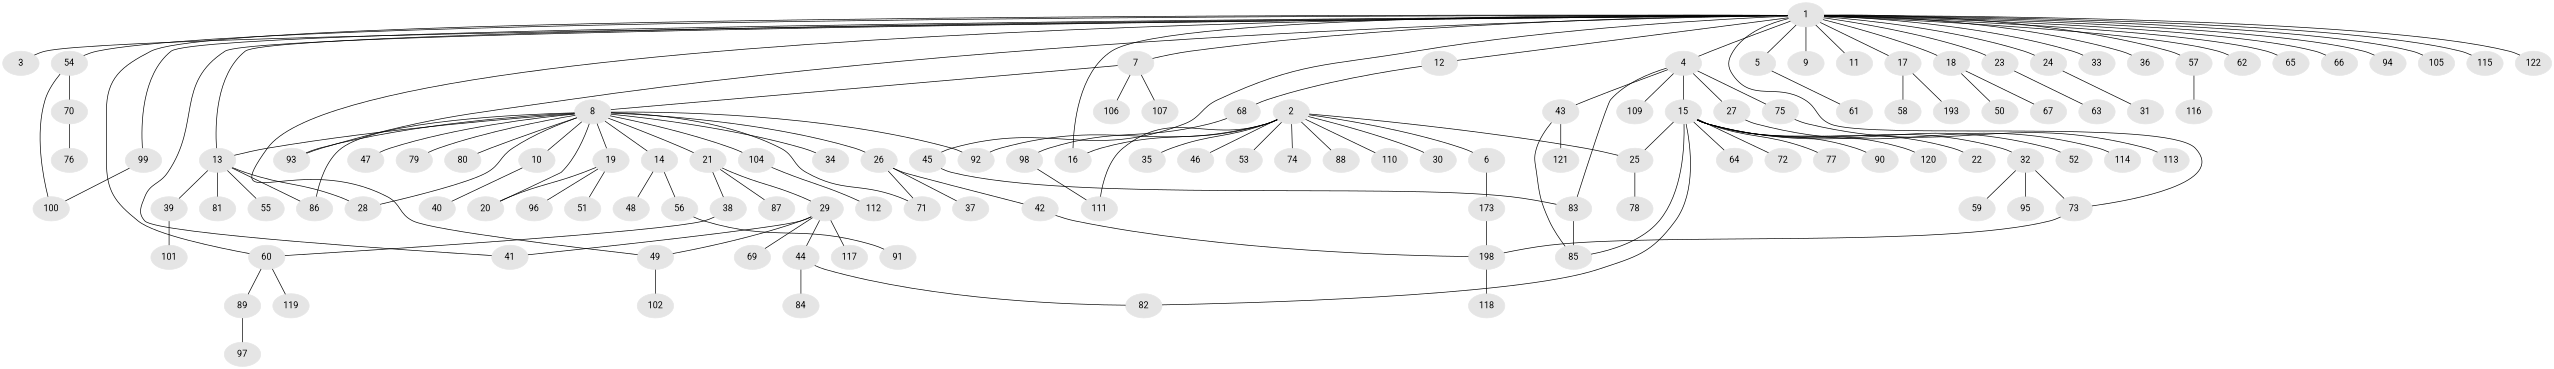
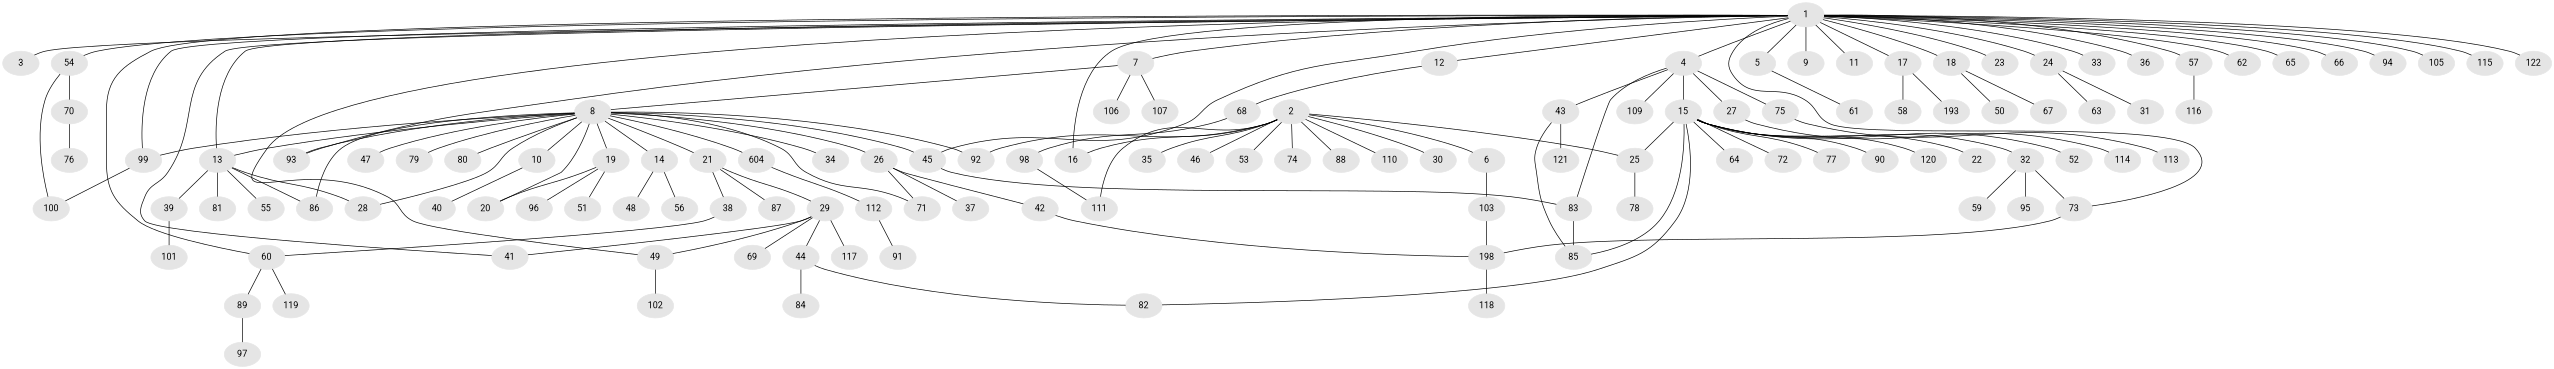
  graph {
    fontname=Roboto
    node [color=gray90 fontname=Roboto style=filled]
    edge [fontname=Roboto]
    1
    3
    4
    5
    7
    9
    11
    12
    13
    16
    17
    18
    23
    24
    33
    36
    41
    45
    49
    54
    57
    60
    62
    65
    66
    73
    93
    94
    99
    105
    115
    122
    2
    6
    25
    30
    35
    46
    53
    74
    88
    92
    110
    111
    15
    27
    43
    75
    83
    109
    61
    8
    106
    107
    68
    28
    86
    39
    55
    81
    58
    n62 [label=193]
    50
    67
    31
    63
    102
    70
    100
    116
    89
    119
    n73 [label=198]
-   103 [label=173]
+   103
    78
    22
    32
    52
    64
    72
    77
    82
    85
    90
    120
    114
    121
    113
    10
    14
    19
    20
    21
    26
    34
    47
    71
    79
    80
-   104
+   104 [label=604]
    40
    48
    56
    51
    96
    29
    38
    87
    37
    42
    112
    98
    101
    91
    59
    95
    44
    69
    117
    84
    118
    76
    97
    1 -- 3
    1 -- 4
    1 -- 5
    1 -- 7
    1 -- 9
    1 -- 11
    1 -- 12
    1 -- 13
    1 -- 16
    1 -- 17
    1 -- 18
    1 -- 23
    1 -- 24
    1 -- 33
    1 -- 36
    1 -- 41
    1 -- 45
    1 -- 49
    1 -- 54
    1 -- 57
    1 -- 60
    1 -- 62
    1 -- 65
    1 -- 66
    1 -- 73
    1 -- 93
    1 -- 94
    1 -- 99
    1 -- 105
    1 -- 115
    1 -- 122
    4 -- 15
    4 -- 27
    4 -- 43
    4 -- 75
    4 -- 83
    4 -- 109
    5 -- 61
    7 -- 8
    7 -- 106
    7 -- 107
    12 -- 68
    13 -- 28
    13 -- 86
    13 -- 39
    13 -- 55
    13 -- 81
    17 -- 58
    17 -- n62
    18 -- 50
    18 -- 67
    24 -- 31
-   23 -- 63
+   24 -- 63
    45 -- 83
    49 -- 102
    54 -- 70
    54 -- 100
    57 -- 116
    60 -- 89
    60 -- 119
    73 -- n73
    99 -- 100
    2 -- 16
    2 -- 6
    2 -- 25
    2 -- 30
    2 -- 35
    2 -- 46
    2 -- 53
    2 -- 74
    2 -- 88
    2 -- 92
    2 -- 110
    2 -- 111
    6 -- 103
    25 -- 78
    15 -- 25
    15 -- 22
    15 -- 32
    15 -- 52
    15 -- 64
    15 -- 72
    15 -- 77
    15 -- 82
    15 -- 85
    15 -- 90
    15 -- 120
    27 -- 114
    43 -- 85
    43 -- 121
    75 -- 113
    83 -- 85
    8 -- 13
+   8 -- 45
    8 -- 93
+   8 -- 99
    8 -- 92
    8 -- 28
    8 -- 86
    8 -- 10
    8 -- 14
    8 -- 19
    8 -- 20
    8 -- 21
    8 -- 26
    8 -- 34
    8 -- 47
    8 -- 71
    8 -- 79
    8 -- 80
    8 -- 104
    68 -- 98
    39 -- 101
    70 -- 76
    89 -- 97
    n73 -- 118
    103 -- n73
    32 -- 73
    32 -- 59
    32 -- 95
    10 -- 40
    14 -- 48
    14 -- 56
    19 -- 20
    19 -- 51
    19 -- 96
    21 -- 29
    21 -- 38
    21 -- 87
    26 -- 71
    26 -- 37
    26 -- 42
    104 -- 112
-   56 -- 91
+   112 -- 91
    29 -- 41
    29 -- 49
    29 -- 44
    29 -- 69
    29 -- 117
    38 -- 60
    42 -- n73
    98 -- 111
    44 -- 82
    44 -- 84
  }
